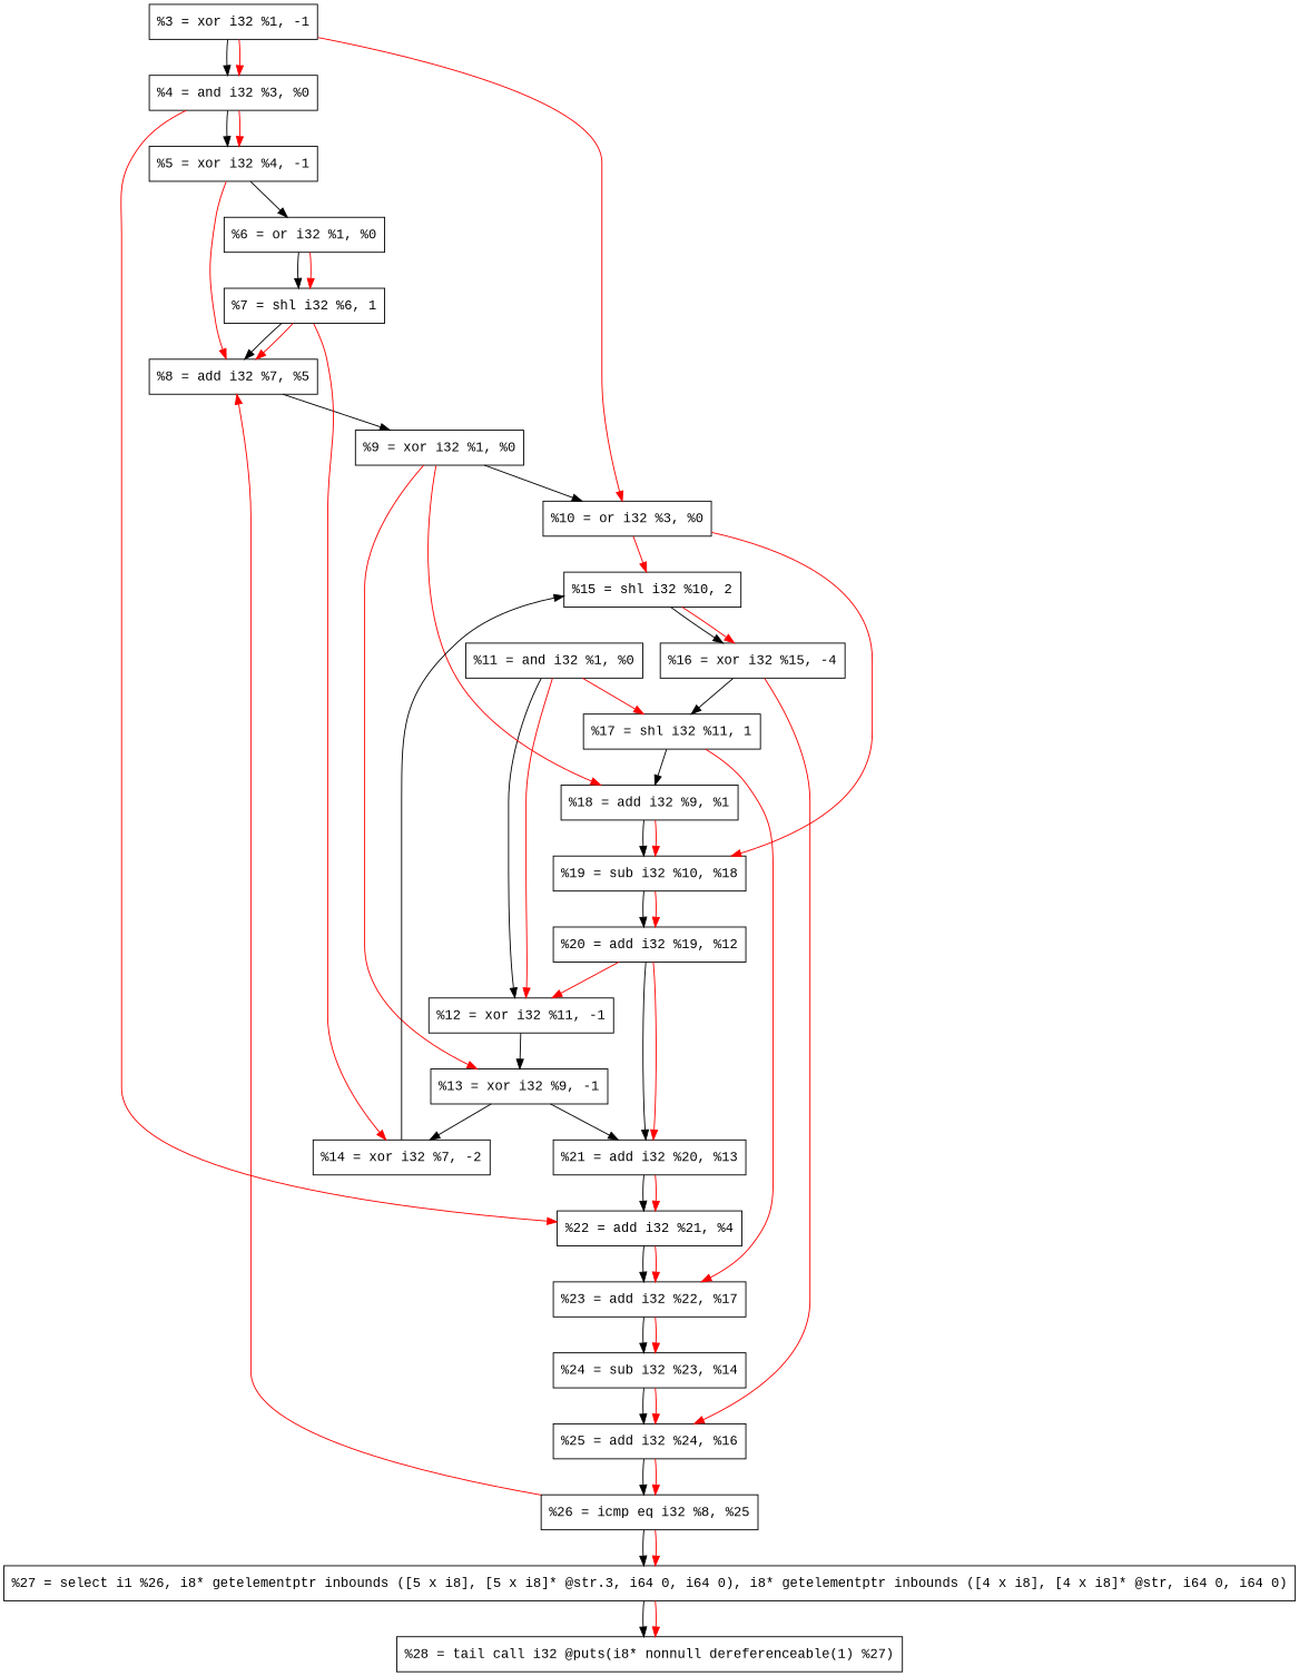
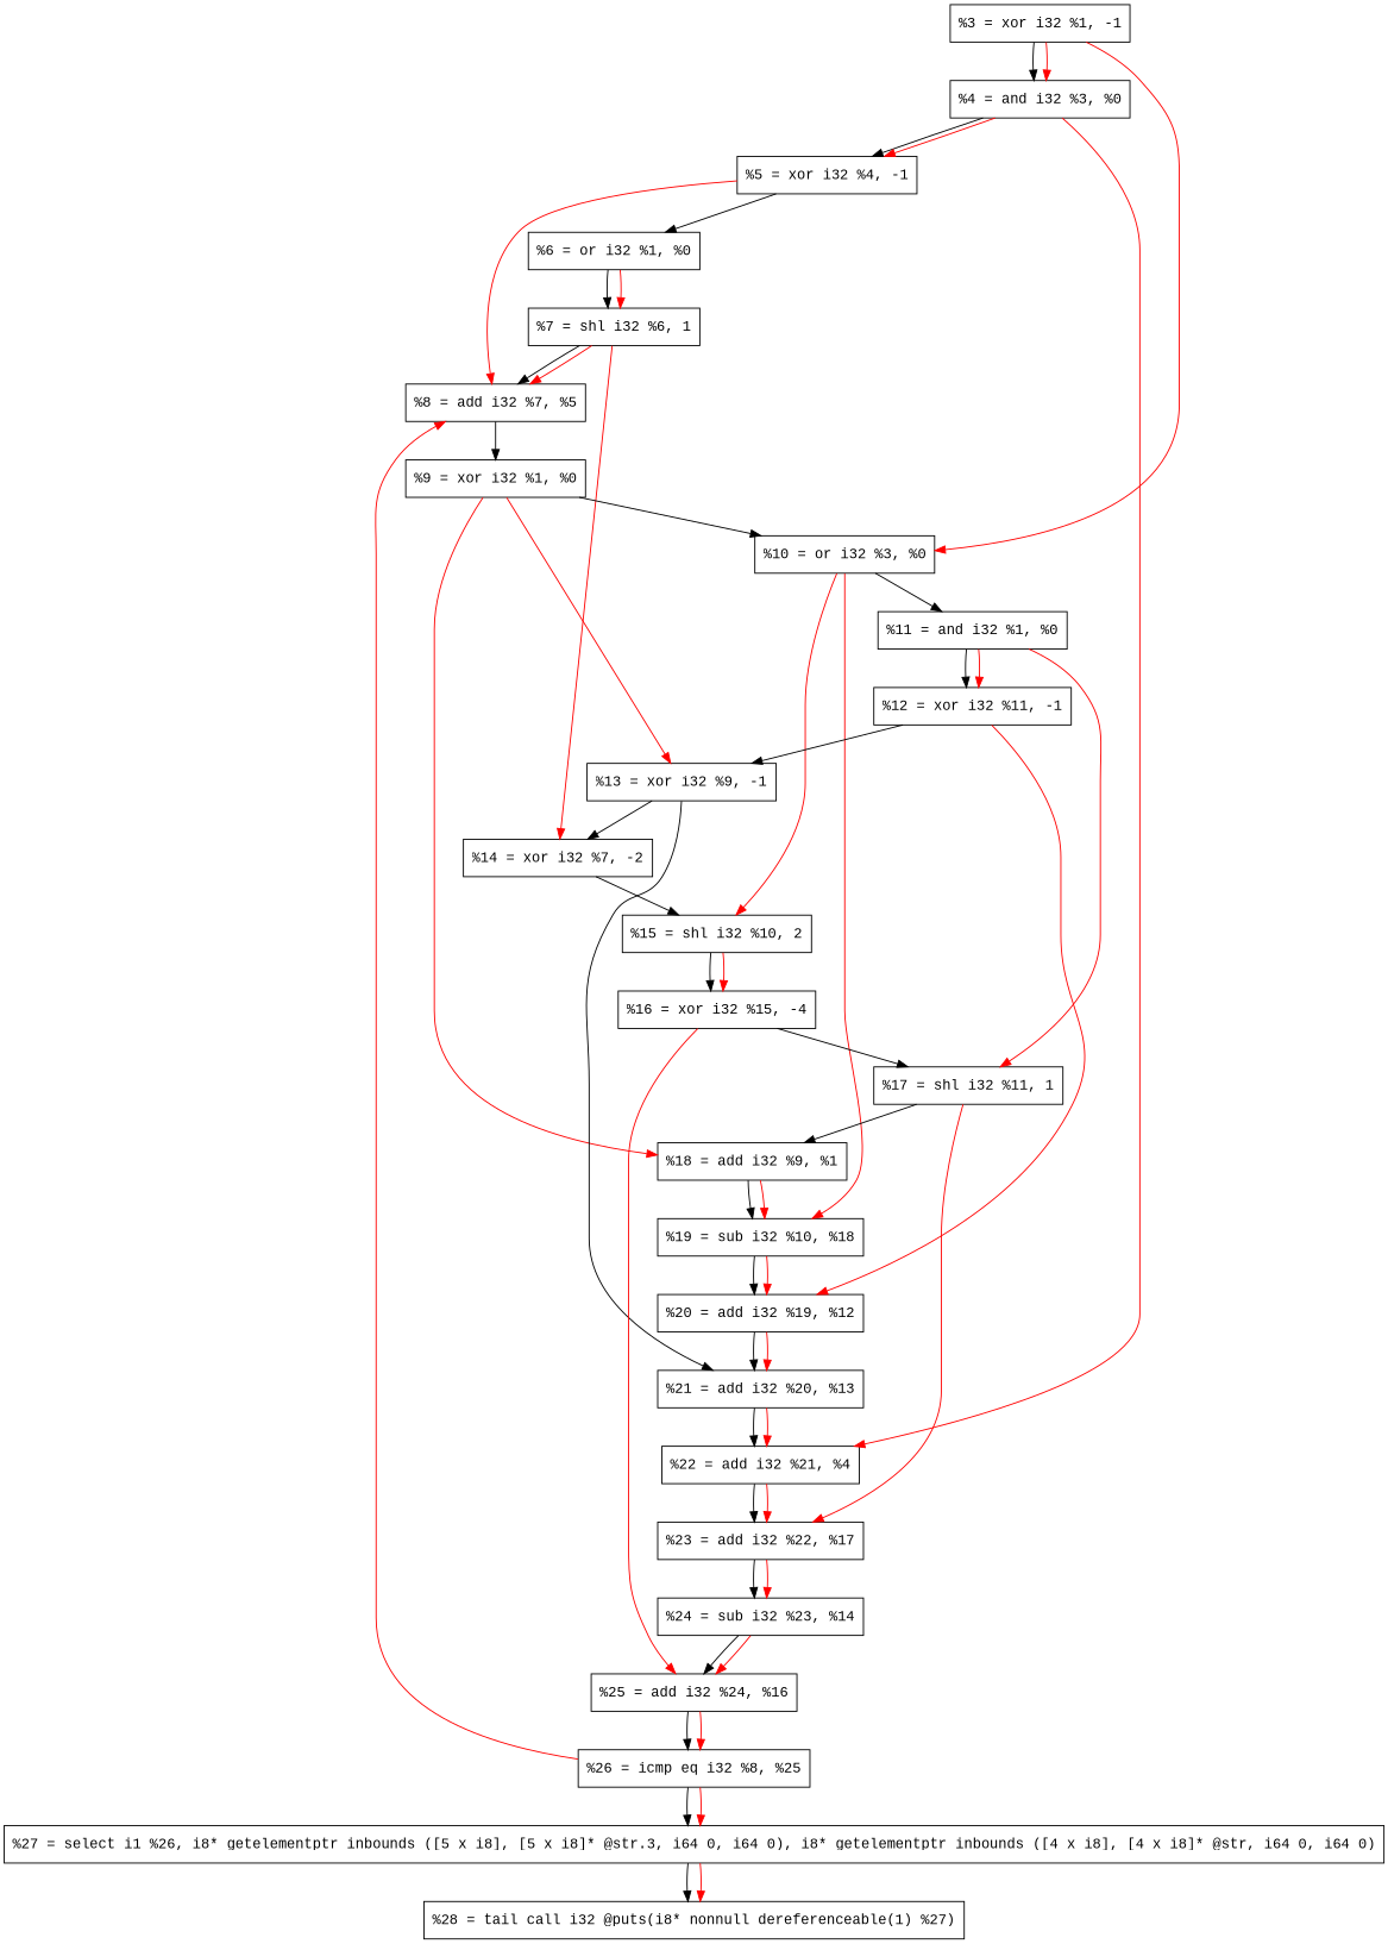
  digraph {
    fontname="Liberation Mono"
    node [fontname="Liberation Mono" shape=record]
    edge [fontname="Liberation Mono" color=red]
    n1 [label="  %3 = xor i32 %1, -1"]
    n2 [label="  %4 = and i32 %3, %0"]
    n3 [label="  %10 = or i32 %3, %0"]
    n4 [label="  %5 = xor i32 %4, -1"]
    n5 [label="  %22 = add i32 %21, %4"]
    n6 [label="  %11 = and i32 %1, %0"]
    n7 [label="  %15 = shl i32 %10, 2"]
    n8 [label="  %19 = sub i32 %10, %18"]
    n9 [label="  %6 = or i32 %1, %0"]
    n10 [label="  %8 = add i32 %7, %5"]
    n11 [label="  %23 = add i32 %22, %17"]
    n12 [label="  %7 = shl i32 %6, 1"]
    n13 [label="  %9 = xor i32 %1, %0"]
    n14 [label="  %14 = xor i32 %7, -2"]
    n15 [label="  %13 = xor i32 %9, -1"]
    n16 [label="  %18 = add i32 %9, %1"]
    n17 [label="  %26 = icmp eq i32 %8, %25"]
    n18 [label="  %27 = select i1 %26, i8* getelementptr inbounds ([5 x i8], [5 x i8]* @str.3, i64 0, i64 0), i8* getelementptr inbounds ([4 x i8], [4 x i8]* @str, i64 0, i64 0)"]
    n19 [label="  %21 = add i32 %20, %13"]
    n20 [label="  %12 = xor i32 %11, -1"]
    n21 [label="  %17 = shl i32 %11, 1"]
    n22 [label="  %16 = xor i32 %15, -4"]
    n23 [label="  %20 = add i32 %19, %12"]
    n24 [label="  %24 = sub i32 %23, %14"]
    n25 [label="  %25 = add i32 %24, %16"]
    n26 [label="  %28 = tail call i32 @puts(i8* nonnull dereferenceable(1) %27)"]
    n1 -> n2 [color=""]
    n1 -> n2
    n1 -> n3
    n2 -> n4 [color=""]
    n2 -> n4
    n2 -> n5
+   n3 -> n6 [color=""]
    n3 -> n7
    n3 -> n8
    n4 -> n9 [color=""]
    n4 -> n10
    n5 -> n11 [color=""]
    n5 -> n11
    n6 -> n20 [color=""]
    n6 -> n20
    n6 -> n21
    n7 -> n22 [color=""]
    n7 -> n22
    n8 -> n23 [color=""]
    n8 -> n23
    n9 -> n12 [color=""]
    n9 -> n12
    n10 -> n13 [color=""]
    n11 -> n24 [color=""]
    n11 -> n24
    n12 -> n10 [color=""]
    n12 -> n10
    n12 -> n14
    n13 -> n3 [color=""]
    n13 -> n15
    n13 -> n16
    n14 -> n7 [color=""]
    n15 -> n14 [color=""]
    n15 -> n19 [color=black]
    n16 -> n8 [color=""]
    n16 -> n8
    n17 -> n10
    n17 -> n18 [color=""]
    n17 -> n18
    n18 -> n26 [color=""]
    n18 -> n26
    n19 -> n5 [color=""]
    n19 -> n5
    n20 -> n15 [color=""]
-   n23 -> n20
+   n20 -> n23
    n21 -> n11
    n21 -> n16 [color=""]
    n22 -> n21 [color=""]
    n22 -> n25
    n23 -> n19 [color=""]
    n23 -> n19
    n24 -> n25 [color=""]
    n24 -> n25
    n25 -> n17 [color=""]
    n25 -> n17
  }
